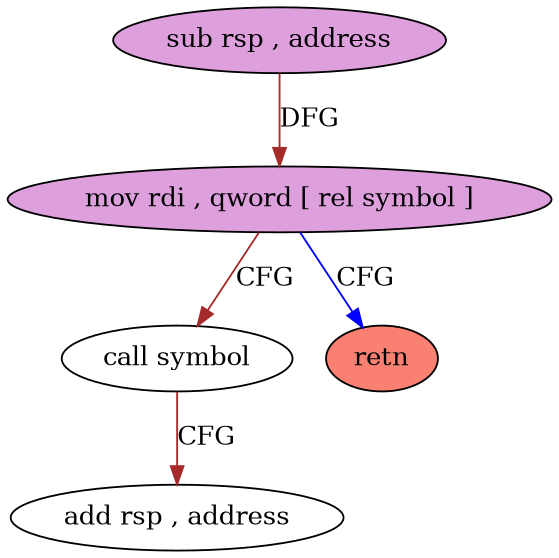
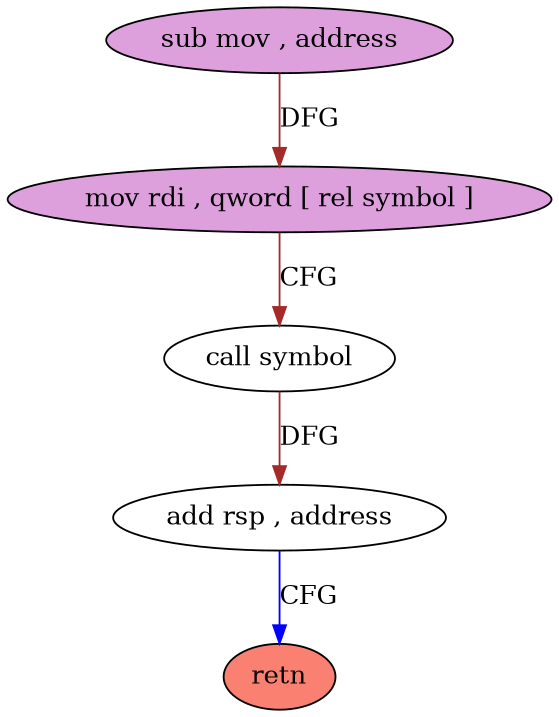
  digraph {
    node [fillcolor=plum style=filled]
    edge [color=brown]
-   n1 [label="sub rsp , address"]
+   n1 [label="sub mov , address"]
    n2 [label="mov rdi , qword [ rel symbol ]"]
    n3 [fillcolor=white label="call symbol"]
    n4 [fillcolor=white label="add rsp , address"]
    n5 [fillcolor=salmon label=retn]
    n1 -> n2 [label=DFG]
    n2 -> n3 [label=CFG]
-   n3 -> n4 [label=CFG]
-   n2 -> n5 [color=blue label=CFG]
+   n3 -> n4 [label=DFG]
+   n4 -> n5 [color=blue label=CFG]
  }
